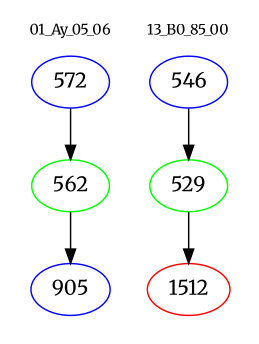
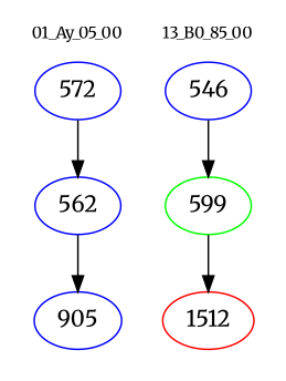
  digraph {
    fontname=Merriweather
    node [color=blue fontname=Merriweather]
    edge [color=black fontname=Merriweather]
    n1 [label=572]
-   n2 [color=green label=562]
+   n2 [label=562]
    n3 [label=905]
    n4 [label=546]
-   n5 [color=green label=529]
+   n5 [color=green label=599]
    n6 [color=red label=1512]
    subgraph cluster_1 {
      color=white
      fontsize=10
-     label="01_Ay_05_06"
+     label="01_Ay_05_00"
      n1
      n2
      n3
    }
    subgraph cluster_2 {
      color=white
      fontsize=10
      label="13_B0_85_00"
      n4
      n5
      n6
    }
    n1 -> n2
    n2 -> n3
    n4 -> n5
    n5 -> n6
  }
